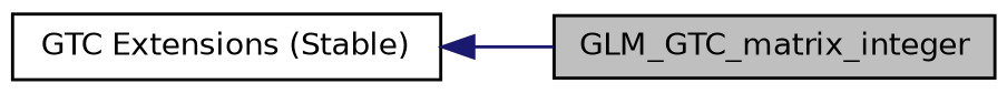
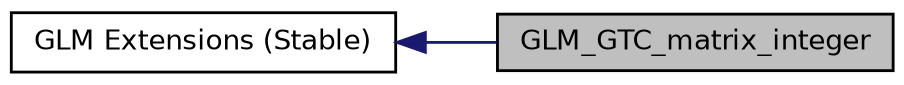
  digraph {
    rankdir=LR
    node [color=black fontname=Helvetica fontsize=10 shape=record style=filled]
-   n1 [fillcolor=white height=0.2 label="GTC Extensions (Stable)" width=0.4]
+   n1 [fillcolor=white height=0.2 label="GLM Extensions (Stable)" width=0.4]
    n2 [fillcolor=grey75 fontcolor=black height=0.2 label=GLM_GTC_matrix_integer width=0.4]
    n1 -> n2 [color=midnightblue dir=back fontname=Helvetica fontsize=10 labelfontname=Helvetica labelfontsize=10 shape=plaintext style=solid]
  }
